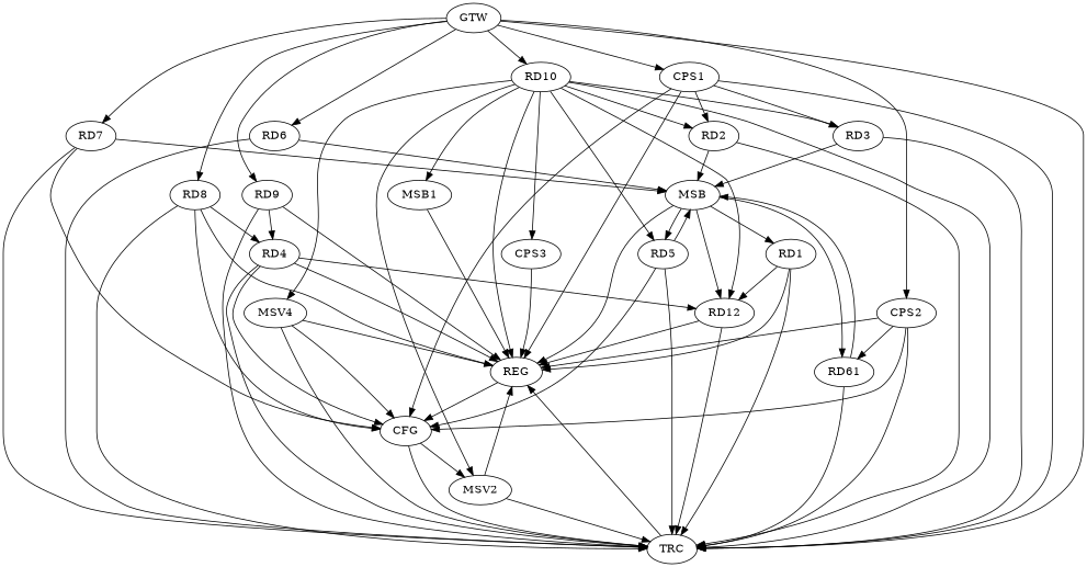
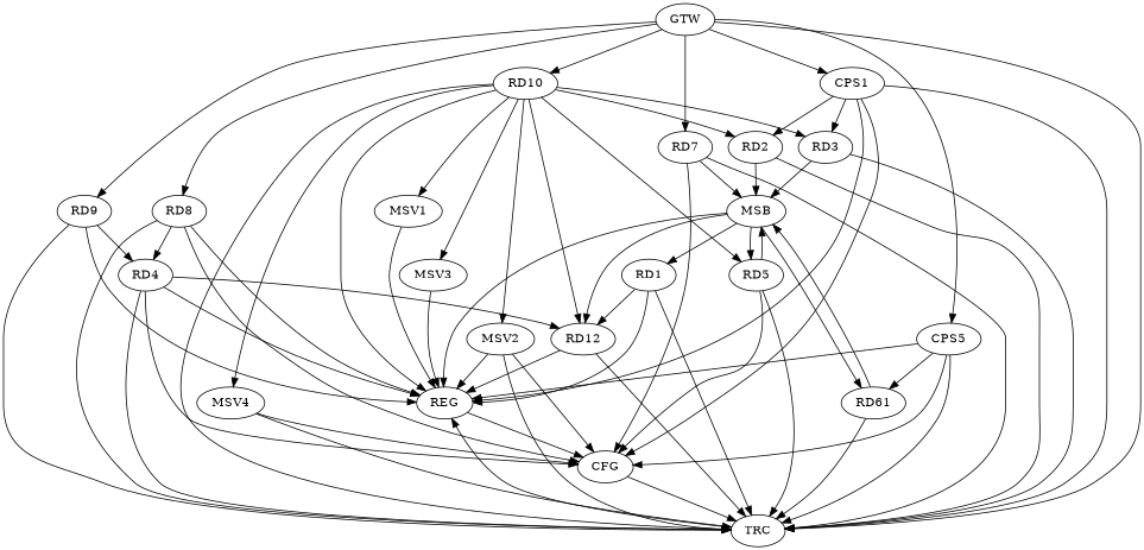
  strict digraph {
    n1 [label=RD1]
    n2 [label=RD12]
    n3 [label=REG]
    n4 [label=TRC]
    n5 [label=CFG]
    n6 [label=RD2]
    n7 [label=MSB]
    n8 [label=RD5]
    n9 [label=RD61]
    n10 [label=RD3]
    n11 [label=RD4]
-   n12 [label=RD6]
    n13 [label=RD7]
    n14 [label=RD8]
    n15 [label=RD9]
    n16 [label=RD10]
-   n17 [label=MSB1]
+   n17 [label=MSV1]
    n18 [label=MSV2]
-   n19 [label=CPS3]
+   n19 [label=MSV3]
    n20 [label=MSV4]
    n21 [label=CPS1]
-   n22 [label=CPS2]
+   n22 [label=CPS5]
    n23 [label=GTW]
    n1 -> n2
    n1 -> n3
    n1 -> n4
    n2 -> n3
    n2 -> n4
    n3 -> n5
    n4 -> n3
    n5 -> n4
    n6 -> n4
    n6 -> n7
    n7 -> n1
    n7 -> n2
    n7 -> n3
    n7 -> n8
    n7 -> n9
    n8 -> n4
    n8 -> n5
    n8 -> n7
    n9 -> n4
    n9 -> n7
    n10 -> n4
    n10 -> n7
    n11 -> n2
    n11 -> n3
    n11 -> n4
    n11 -> n5
-   n12 -> n4
-   n12 -> n7
    n13 -> n4
    n13 -> n5
    n13 -> n7
    n14 -> n3
    n14 -> n4
    n14 -> n5
    n14 -> n11
    n15 -> n3
    n15 -> n4
    n15 -> n11
    n16 -> n2
    n16 -> n3
    n16 -> n4
    n16 -> n6
    n16 -> n8
    n16 -> n10
    n16 -> n17
    n16 -> n18
    n16 -> n19
    n16 -> n20
    n17 -> n3
    n18 -> n3
    n18 -> n4
-   n5 -> n18
+   n18 -> n5
    n19 -> n3
-   n20 -> n3
    n20 -> n4
    n20 -> n5
    n21 -> n3
    n21 -> n4
    n21 -> n5
    n21 -> n6
    n21 -> n10
    n22 -> n3
    n22 -> n4
    n22 -> n5
    n22 -> n9
    n23 -> n4
-   n23 -> n12
    n23 -> n13
    n23 -> n14
    n23 -> n15
    n23 -> n16
    n23 -> n21
    n23 -> n22
  }
